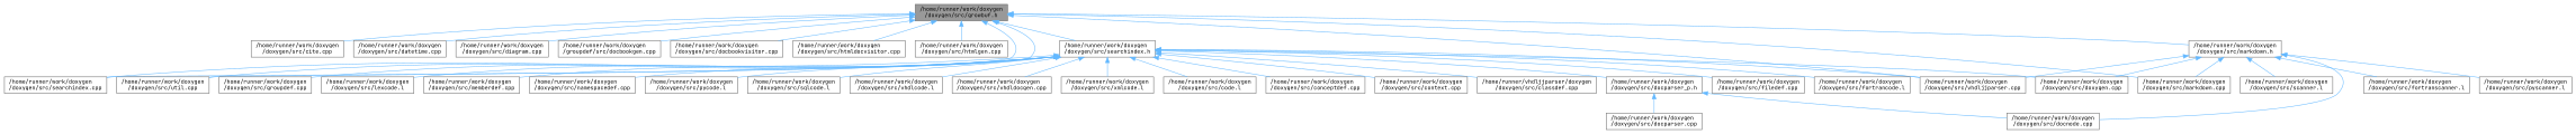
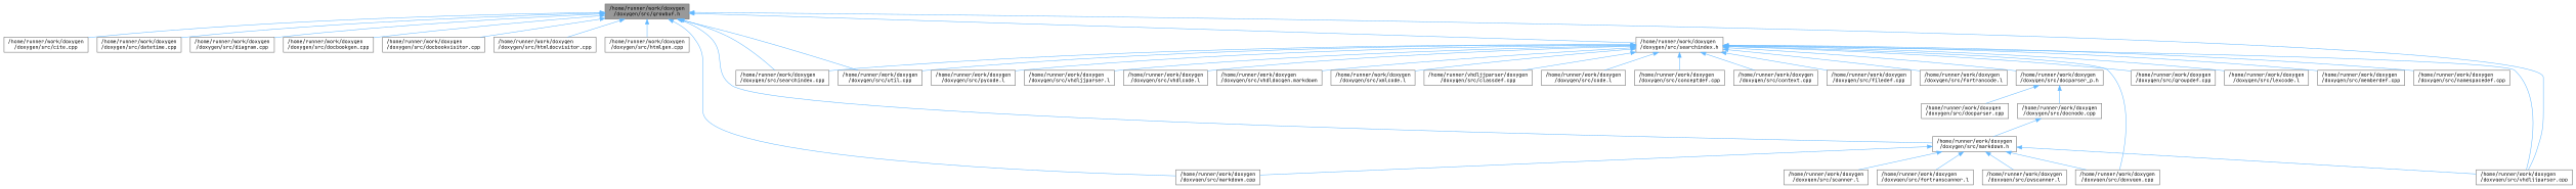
  digraph {
    fontname="JetBrains Mono"
    node [color=grey40 fillcolor=white fontname="JetBrains Mono" fontsize=10 shape=box style=filled]
    edge [color=steelblue1 dir=back fontname="JetBrains Mono" fontsize=10 labelfontname=Helvetica labelfontsize=10 style=solid]
    n1 [color=gray40 fillcolor=grey60 fontcolor=black height=0.2 label="/home/runner/work/doxygen\l/doxygen/src/growbuf.h" width=0.4]
    n2 [height=0.2 label="/home/runner/work/doxygen\l/doxygen/src/cite.cpp" width=0.4]
    n3 [height=0.2 label="/home/runner/work/doxygen\l/doxygen/src/datetime.cpp" width=0.4]
    n4 [height=0.2 label="/home/runner/work/doxygen\l/doxygen/src/diagram.cpp" width=0.4]
-   n5 [height=0.2 label="/home/runner/work/doxygen\l/groupdef/src/docbookgen.cpp" width=0.4]
+   n5 [height=0.2 label="/home/runner/work/doxygen\l/doxygen/src/docbookgen.cpp" width=0.4]
    n6 [height=0.2 label="/home/runner/work/doxygen\l/doxygen/src/docbookvisitor.cpp" width=0.4]
    n7 [height=0.2 label="/home/runner/work/doxygen\l/doxygen/src/htmldocvisitor.cpp" width=0.4]
    n8 [height=0.2 label="/home/runner/work/doxygen\l/doxygen/src/htmlgen.cpp" width=0.4]
    n9 [height=0.2 label="/home/runner/work/doxygen\l/doxygen/src/markdown.cpp" width=0.4]
    n10 [height=0.2 label="/home/runner/work/doxygen\l/doxygen/src/markdown.h" width=0.4]
    n11 [height=0.2 label="/home/runner/work/doxygen\l/doxygen/src/vhdljjparser.cpp" width=0.4]
    n12 [height=0.2 label="/home/runner/work/doxygen\l/doxygen/src/searchindex.cpp" width=0.4]
    n13 [height=0.2 label="/home/runner/work/doxygen\l/doxygen/src/searchindex.h" width=0.4]
    n14 [height=0.2 label="/home/runner/work/doxygen\l/doxygen/src/util.cpp" width=0.4]
    n15 [height=0.2 label="/home/runner/work/doxygen\l/doxygen/src/docnode.cpp" width=0.4]
    n16 [height=0.2 label="/home/runner/work/doxygen\l/doxygen/src/doxygen.cpp" width=0.4]
    n17 [height=0.2 label="/home/runner/work/doxygen\l/doxygen/src/fortranscanner.l" width=0.4]
    n18 [height=0.2 label="/home/runner/work/doxygen\l/doxygen/src/pyscanner.l" width=0.4]
    n19 [height=0.2 label="/home/runner/work/doxygen\l/doxygen/src/scanner.l" width=0.4]
    n20 [height=0.2 label="/home/runner/vhdljjparser/doxygen\l/doxygen/src/classdef.cpp" width=0.4]
    n21 [height=0.2 label="/home/runner/work/doxygen\l/doxygen/src/code.l" width=0.4]
    n22 [height=0.2 label="/home/runner/work/doxygen\l/doxygen/src/conceptdef.cpp" width=0.4]
    n23 [height=0.2 label="/home/runner/work/doxygen\l/doxygen/src/context.cpp" width=0.4]
    n24 [height=0.2 label="/home/runner/work/doxygen\l/doxygen/src/docparser_p.h" width=0.4]
    n25 [height=0.2 label="/home/runner/work/doxygen\l/doxygen/src/filedef.cpp" width=0.4]
    n26 [height=0.2 label="/home/runner/work/doxygen\l/doxygen/src/fortrancode.l" width=0.4]
    n27 [height=0.2 label="/home/runner/work/doxygen\l/doxygen/src/groupdef.cpp" width=0.4]
    n28 [height=0.2 label="/home/runner/work/doxygen\l/doxygen/src/lexcode.l" width=0.4]
    n29 [height=0.2 label="/home/runner/work/doxygen\l/doxygen/src/memberdef.cpp" width=0.4]
    n30 [height=0.2 label="/home/runner/work/doxygen\l/doxygen/src/namespacedef.cpp" width=0.4]
    n31 [height=0.2 label="/home/runner/work/doxygen\l/doxygen/src/pycode.l" width=0.4]
-   n32 [height=0.2 label="/home/runner/work/doxygen\l/doxygen/src/sqlcode.l" width=0.4]
+   n32 [height=0.2 label="/home/runner/work/doxygen\l/doxygen/src/vhdljjparser.l" width=0.4]
    n33 [height=0.2 label="/home/runner/work/doxygen\l/doxygen/src/vhdlcode.l" width=0.4]
-   n34 [height=0.2 label="/home/runner/work/doxygen\l/doxygen/src/vhdldocgen.cpp" width=0.4]
+   n34 [height=0.2 label="/home/runner/work/doxygen\l/doxygen/src/vhdldocgen.markdown" width=0.4]
    n35 [height=0.2 label="/home/runner/work/doxygen\l/doxygen/src/xmlcode.l" width=0.4]
    n36 [height=0.2 label="/home/runner/work/doxygen\l/doxygen/src/docparser.cpp" width=0.4]
    n1 -> n2
    n1 -> n3
    n1 -> n4
    n1 -> n5
    n1 -> n6
    n1 -> n7
    n1 -> n8
    n1 -> n9
    n1 -> n10
    n1 -> n11
    n1 -> n12
    n1 -> n13
    n1 -> n14
    n10 -> n9
    n10 -> n11
-   n10 -> n15
+   n15 -> n10
    n10 -> n16
    n10 -> n17
    n10 -> n18
    n10 -> n19
    n13 -> n11
    n13 -> n12
    n13 -> n14
    n13 -> n16
    n13 -> n20
    n13 -> n21
    n13 -> n22
    n13 -> n23
    n13 -> n24
    n13 -> n25
    n13 -> n26
    n13 -> n27
    n13 -> n28
    n13 -> n29
    n13 -> n30
    n13 -> n31
    n13 -> n32
    n13 -> n33
    n13 -> n34
    n13 -> n35
    n24 -> n15
    n24 -> n36
  }
